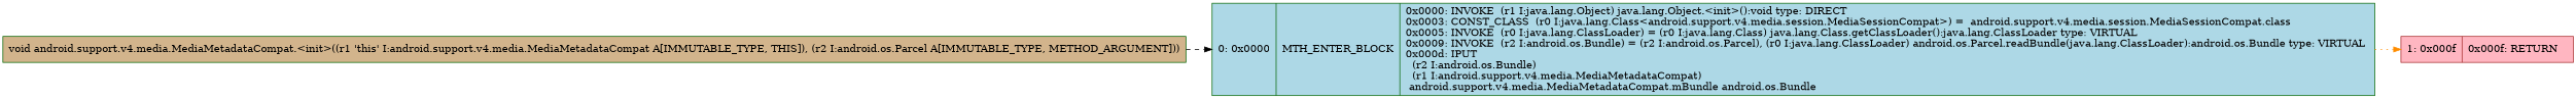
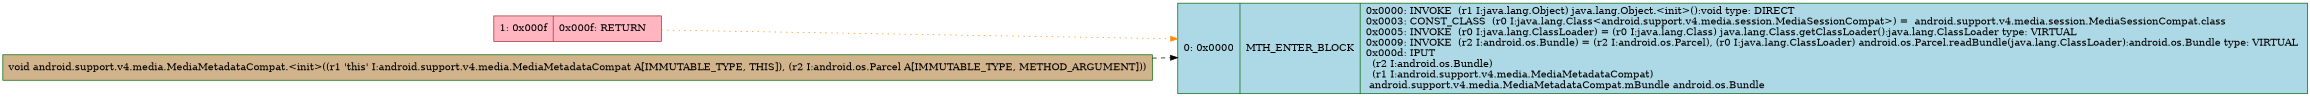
  digraph {
    rankdir=LR
    fontname="DejaVu Serif"
    node [shape=record style=filled color=darkgreen fontname="DejaVu Serif"]
    edge [arrowhead=normal fontname="DejaVu Serif"]
    n1 [label="{0\:\ 0x0000|MTH_ENTER_BLOCK\l|0x0000: INVOKE  (r1 I:java.lang.Object) java.lang.Object.\<init\>():void type: DIRECT \l0x0003: CONST_CLASS  (r0 I:java.lang.Class\<android.support.v4.media.session.MediaSessionCompat\>) =  android.support.v4.media.session.MediaSessionCompat.class \l0x0005: INVOKE  (r0 I:java.lang.ClassLoader) = (r0 I:java.lang.Class) java.lang.Class.getClassLoader():java.lang.ClassLoader type: VIRTUAL \l0x0009: INVOKE  (r2 I:android.os.Bundle) = (r2 I:android.os.Parcel), (r0 I:java.lang.ClassLoader) android.os.Parcel.readBundle(java.lang.ClassLoader):android.os.Bundle type: VIRTUAL \l0x000d: IPUT  \l  (r2 I:android.os.Bundle)\l  (r1 I:android.support.v4.media.MediaMetadataCompat)\l android.support.v4.media.MediaMetadataCompat.mBundle android.os.Bundle \l}" fillcolor=lightblue]
    n2 [label="{1\:\ 0x000f|0x000f: RETURN   \l}" fillcolor=lightpink color=brown]
    n3 [label="{void android.support.v4.media.MediaMetadataCompat.\<init\>((r1 'this' I:android.support.v4.media.MediaMetadataCompat A[IMMUTABLE_TYPE, THIS]), (r2 I:android.os.Parcel A[IMMUTABLE_TYPE, METHOD_ARGUMENT])) }" fillcolor=tan]
-   n1 -> n2 [color=darkorange style=dotted]
+   n2 -> n1 [color=darkorange style=dotted]
    n3 -> n1 [color=black style=dashed]
  }
